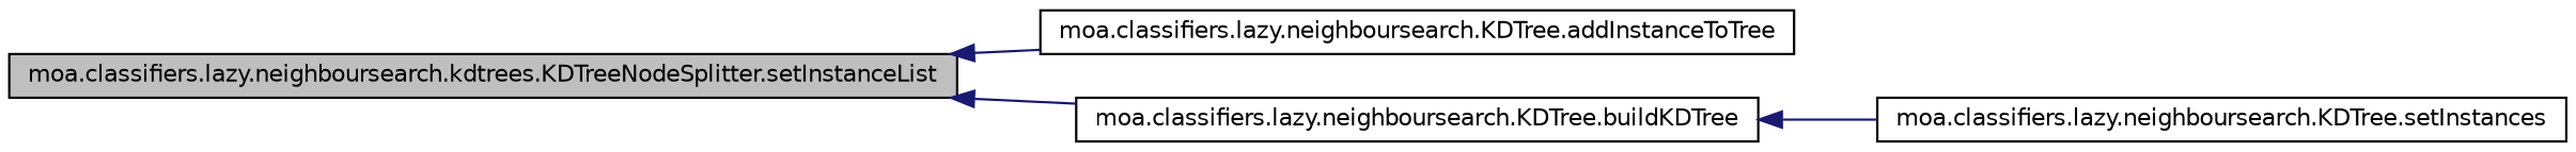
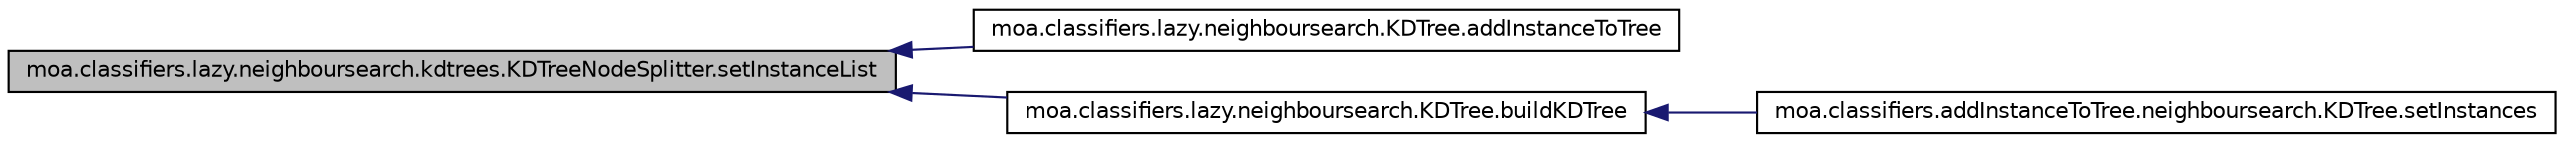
  digraph {
    rankdir=LR
    node [color=black fillcolor=white fontname=Helvetica fontsize=10 shape=record style=filled]
    edge [color=midnightblue dir=back fontname=Helvetica fontsize=10 labelfontname=Helvetica labelfontsize=10 style=solid]
    n1 [fillcolor=grey75 fontcolor=black height=0.2 label="moa.classifiers.lazy.neighboursearch.kdtrees.KDTreeNodeSplitter.setInstanceList" width=0.4]
    n2 [height=0.2 label="moa.classifiers.lazy.neighboursearch.KDTree.addInstanceToTree" width=0.4]
    n3 [height=0.2 label="moa.classifiers.lazy.neighboursearch.KDTree.buildKDTree" width=0.4]
-   n4 [height=0.2 label="moa.classifiers.lazy.neighboursearch.KDTree.setInstances" width=0.4]
+   n4 [height=0.2 label="moa.classifiers.addInstanceToTree.neighboursearch.KDTree.setInstances" width=0.4]
    n1 -> n2
    n1 -> n3
    n3 -> n4
  }
